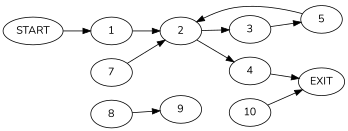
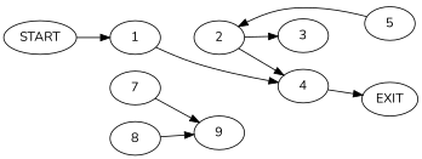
  digraph {
    fontname=Nunito
    rankdir=LR
    node [fontname=Nunito]
    edge [fontname=Nunito]
    n1 [label=START]
    1
    2
    n4 [label=EXIT]
    3
    4
    5
    7
    9
    8
-   10
    n1 -> 1
-   1 -> 2
+   1 -> 4
    2 -> 3
    2 -> 4
-   3 -> 5
    4 -> n4
    5 -> 2
-   7 -> 2
+   7 -> 9
    8 -> 9
-   10 -> n4
  }
